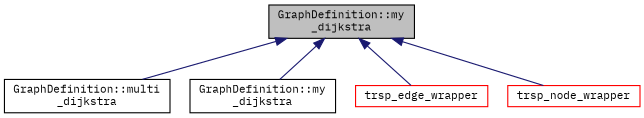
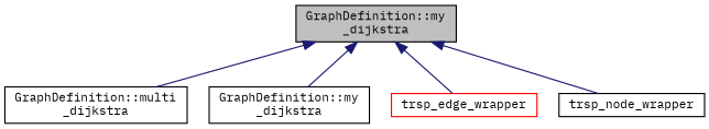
  digraph {
    rankdir=TB
    fontname="IBM Plex Mono"
    node [color=black fillcolor=white fontname="IBM Plex Mono" fontsize=10 shape=record style=filled]
    edge [color=midnightblue dir=back fontname="IBM Plex Mono" fontsize=10 labelfontname=Helvetica labelfontsize=10 style=solid]
    n1 [fillcolor=grey75 fontcolor=black height=0.2 label="GraphDefinition::my\l_dijkstra" width=0.4]
    n2 [height=0.2 label="GraphDefinition::multi\l_dijkstra" width=0.4]
    n3 [height=0.2 label="GraphDefinition::my\l_dijkstra" width=0.4]
    n4 [color=red height=0.2 label=trsp_edge_wrapper width=0.4]
-   n5 [color=red height=0.2 label=trsp_node_wrapper width=0.4]
+   n5 [height=0.2 label=trsp_node_wrapper width=0.4]
    n1 -> n2
    n1 -> n3
    n1 -> n4
    n1 -> n5
  }
